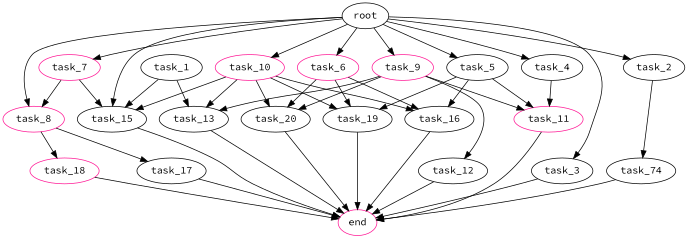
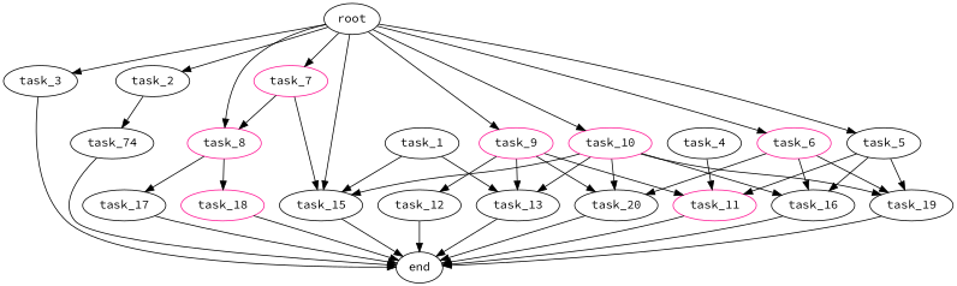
  digraph {
    fontname="Source Code Pro"
    node [color=black fontname="Source Code Pro"]
    edge [fontname="Source Code Pro"]
    root
    task_2
    task_3
    task_4
    task_5
    task_6 [color=deeppink]
    task_7 [color=deeppink]
    task_8 [color=deeppink]
    task_9 [color=deeppink]
    task_10 [color=deeppink]
    task_15
    task_1
    task_13
    n14 [label=task_74]
-   end [color=deeppink]
+   end
    task_11 [color=deeppink]
    task_16
    task_19
    task_20
    task_17
    task_18 [color=deeppink]
    task_12
    root -> task_2
    root -> task_3
-   root -> task_4
    root -> task_5
    root -> task_6
    root -> task_7
    root -> task_8
    root -> task_9
    root -> task_10
    root -> task_15
    task_2 -> n14
    task_3 -> end
    task_4 -> task_11
    task_5 -> task_11
    task_5 -> task_16
    task_5 -> task_19
    task_6 -> task_16
    task_6 -> task_19
    task_6 -> task_20
    task_7 -> task_8
    task_7 -> task_15
    task_8 -> task_17
    task_8 -> task_18
    task_9 -> task_13
    task_9 -> task_11
    task_9 -> task_20
    task_9 -> task_12
    task_10 -> task_15
    task_10 -> task_13
    task_10 -> task_16
    task_10 -> task_19
    task_10 -> task_20
    task_15 -> end
    task_1 -> task_15
    task_1 -> task_13
    task_13 -> end
    n14 -> end
    task_11 -> end
    task_16 -> end
    task_19 -> end
    task_20 -> end
    task_17 -> end
    task_18 -> end
    task_12 -> end
  }
